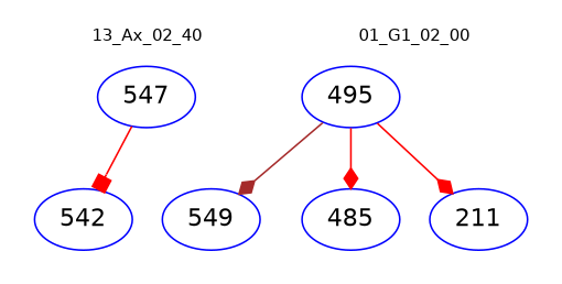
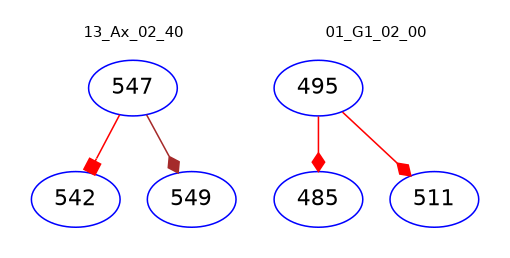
  digraph {
    fontname="DejaVu Sans"
    node [color=blue fontname="DejaVu Sans"]
    edge [arrowhead=diamond color=red fontname="DejaVu Sans"]
    n1 [label=547]
    n2 [label=549]
    n3 [label=542]
    n4 [label=495]
    n5 [label=485]
-   n6 [label=211]
+   n6 [label=511]
    subgraph cluster_1 {
      color=white
      fontsize=10
      label="13_Ax_02_40"
      n1
      n2
      n3
    }
    subgraph cluster_2 {
      color=white
      fontsize=10
      label="01_G1_02_00"
      n4
      n5
      n6
    }
-   n4 -> n2 [color=brown]
+   n1 -> n2 [color=brown]
    n1 -> n3 [arrowhead=box]
    n4 -> n5
    n4 -> n6
  }
